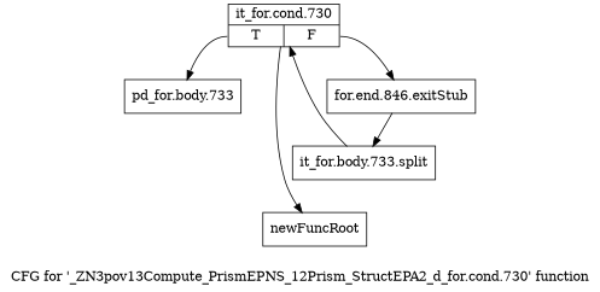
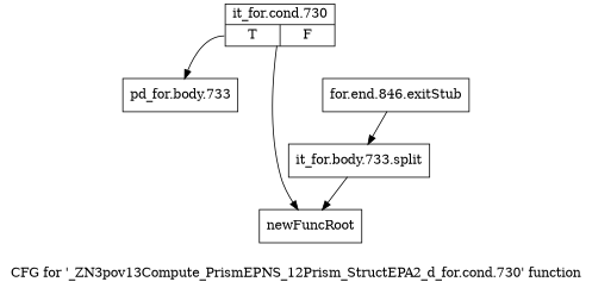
  digraph {
    label="CFG for '_ZN3pov13Compute_PrismEPNS_12Prism_StructEPA2_d_for.cond.730' function"
    node [shape=record]
    n1 [label="{newFuncRoot}"]
    n2 [label="{it_for.cond.730|{<s0>T|<s1>F}}"]
    n3 [label="{for.end.846.exitStub}"]
    n4 [label="{pd_for.body.733}"]
    n5 [label="{it_for.body.733.split}"]
    n2 -> n1
-   n2 -> n3 [tailport=s1]
    n2 -> n4 [tailport=s0]
    n3 -> n5
-   n5 -> n2
+   n5 -> n1
  }
